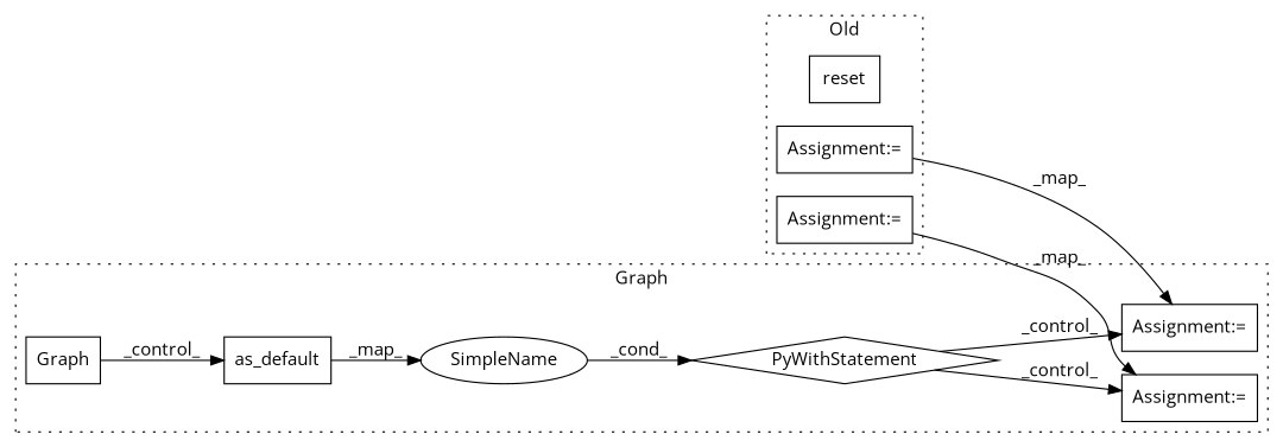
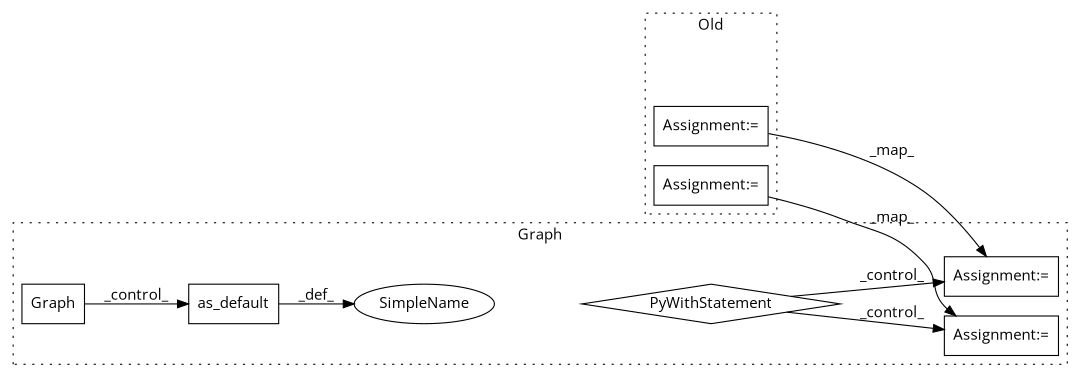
  digraph {
    fontname="Open Sans"
    rankdir=LR
    node [a=7 fontname="Open Sans" l=1 shape=box]
    edge [fontname="Open Sans"]
-   n1 [a=32 l=7 label=reset s=2306]
    n2 [label="Assignment:=" s=2260]
    n3 [label="Assignment:=" s=2336]
    n4 [a=104 l="10,2" label=PyWithStatement s="2419,2460" shape=diamond]
    n5 [a=32 l=12 label=as_default s=2448]
    n6 [a=32 l=7 label="Graph" s=2440]
    n7 [a=42 label=SimpleName shape=ellipse l=""]
    n8 [label="Assignment:=" s=2611]
    n9 [label="Assignment:=" s=2519]
    subgraph cluster_1 {
      label=Old
      style=dotted
-     n1
      n2
      n3
    }
    subgraph cluster_2 {
      label="Graph"
      style=dotted
      n4
      n5
      n6
      n7
      n8
      n9
    }
    n2 -> n8 [label=_map_]
    n3 -> n9 [label=_map_]
    n4 -> n8 [label=_control_]
    n4 -> n9 [label=_control_]
-   n5 -> n7 [label=_map_]
+   n5 -> n7 [label=_def_]
    n6 -> n5 [label=_control_]
-   n7 -> n4 [label=_cond_]
  }
